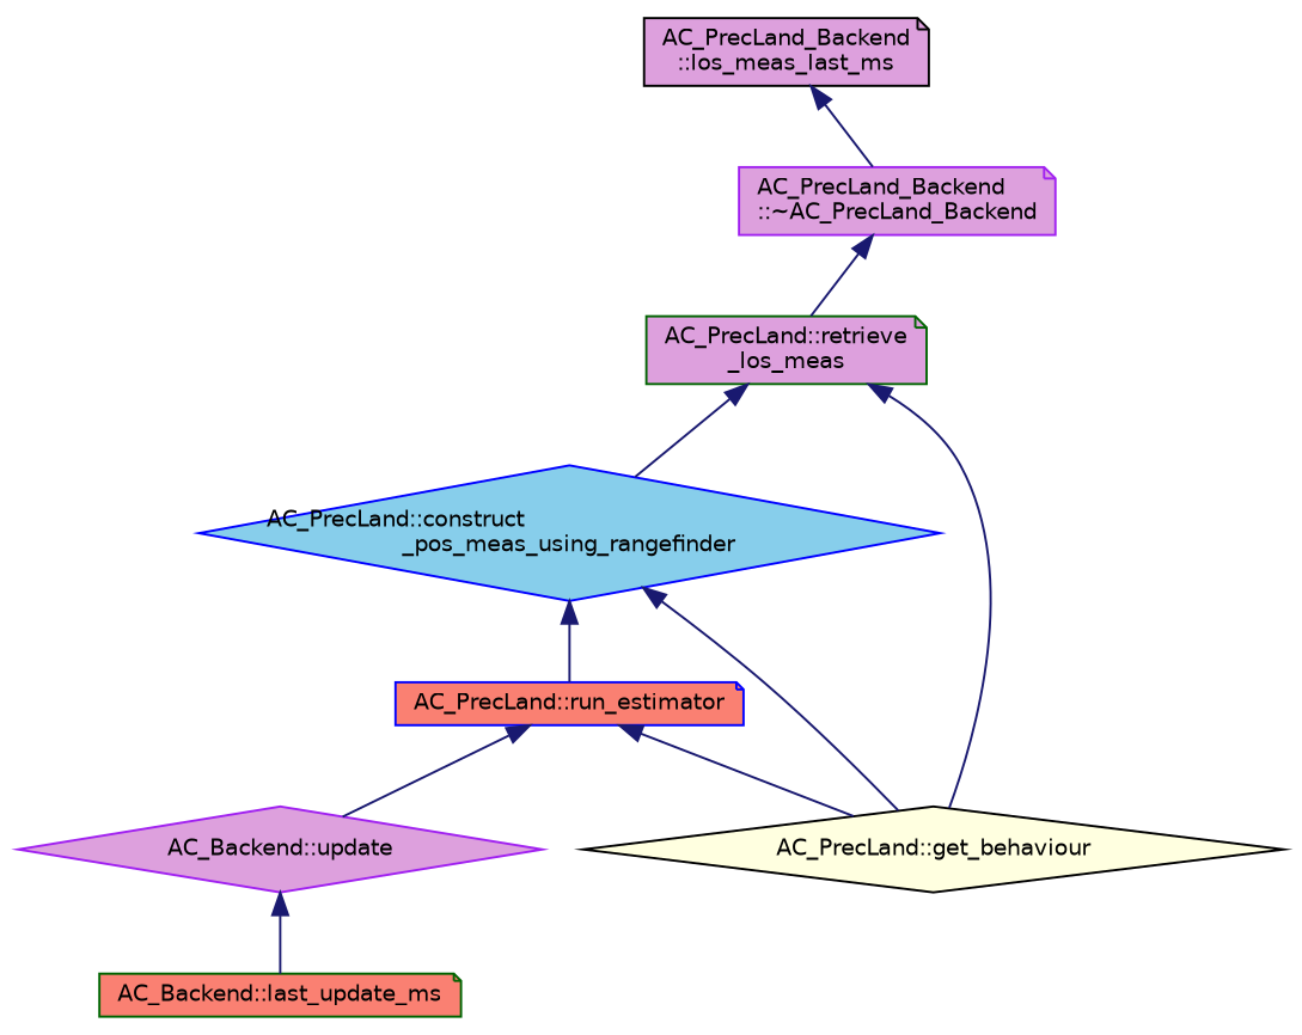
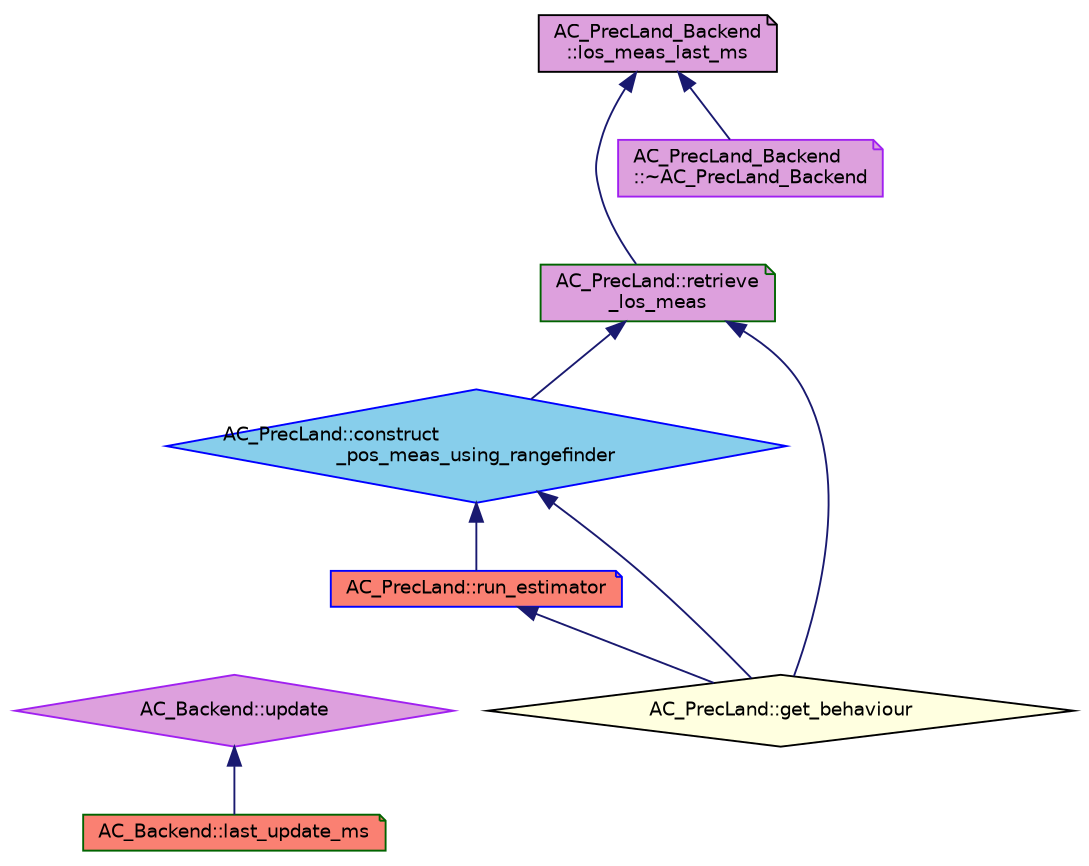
  digraph {
    rankdir=TB
    node [color=black fillcolor=plum fontname=Helvetica fontsize=10 shape=note style=filled]
    edge [color=midnightblue dir=back fontname=Helvetica fontsize=10 labelfontname=Helvetica labelfontsize=10 style=solid]
    n1 [fontcolor=black height=0.2 label="AC_PrecLand_Backend\l::los_meas_last_ms" width=0.4]
    n2 [color=darkgreen height=0.2 label="AC_PrecLand::retrieve\l_los_meas" width=0.4]
    n3 [color=purple height=0.2 label="AC_PrecLand_Backend\l::~AC_PrecLand_Backend" width=0.4]
    n4 [color=blue fillcolor=skyblue height=0.2 label="AC_PrecLand::construct\l_pos_meas_using_rangefinder" shape=diamond width=0.4]
    n5 [fillcolor=lightyellow height=0.2 label="AC_PrecLand::get_behaviour" shape=diamond width=0.4]
    n6 [color=blue fillcolor=salmon height=0.2 label="AC_PrecLand::run_estimator" width=0.4]
    n7 [color=purple height=0.2 label="AC_Backend::update" shape=diamond width=0.4]
    n8 [color=darkgreen fillcolor=salmon height=0.2 label="AC_Backend::last_update_ms" width=0.4]
-   n3 -> n2
+   n1 -> n2
    n1 -> n3
    n2 -> n4
    n2 -> n5
    n4 -> n5
    n4 -> n6
    n6 -> n5
-   n6 -> n7
    n7 -> n8
  }
